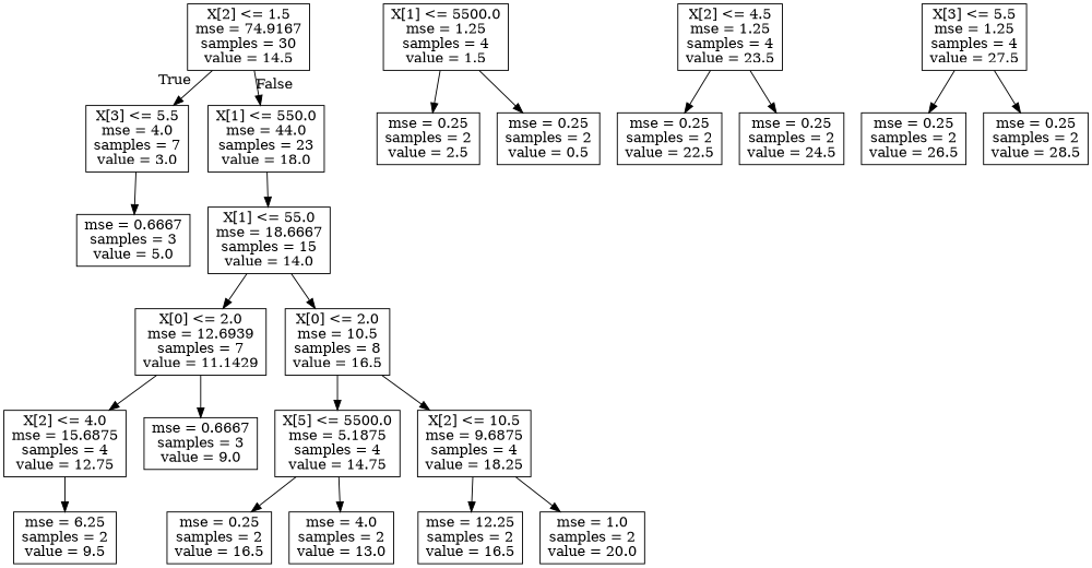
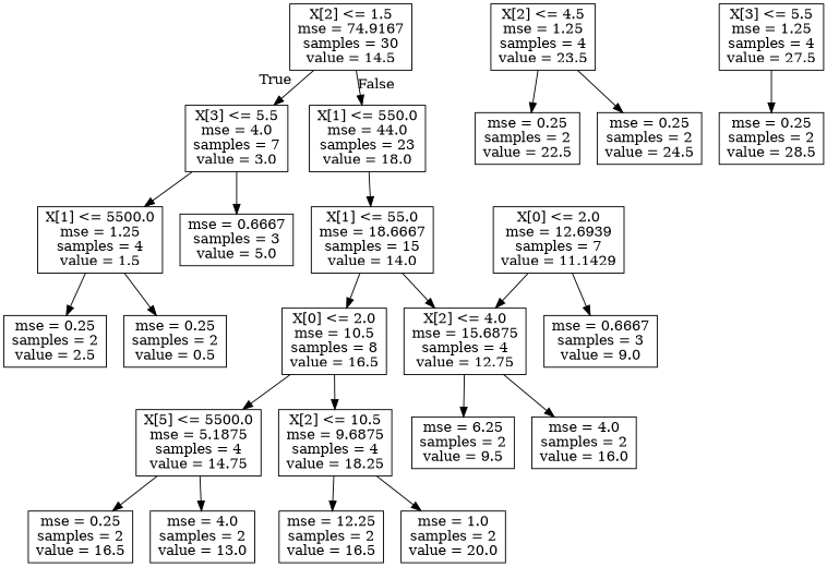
  digraph {
    node [shape=box]
    n1 [label="X[2] <= 1.5\nmse = 74.9167\nsamples = 30\nvalue = 14.5"]
    n2 [label="X[3] <= 5.5\nmse = 4.0\nsamples = 7\nvalue = 3.0"]
    n3 [label="X[1] <= 550.0\nmse = 44.0\nsamples = 23\nvalue = 18.0"]
    n4 [label="X[1] <= 5500.0\nmse = 1.25\nsamples = 4\nvalue = 1.5"]
    n5 [label="mse = 0.6667\nsamples = 3\nvalue = 5.0"]
    n6 [label="X[1] <= 55.0\nmse = 18.6667\nsamples = 15\nvalue = 14.0"]
    n7 [label="mse = 0.25\nsamples = 2\nvalue = 2.5"]
    n8 [label="mse = 0.25\nsamples = 2\nvalue = 0.5"]
    n9 [label="X[0] <= 2.0\nmse = 12.6939\nsamples = 7\nvalue = 11.1429"]
    n10 [label="X[0] <= 2.0\nmse = 10.5\nsamples = 8\nvalue = 16.5"]
    n11 [label="X[2] <= 4.0\nmse = 15.6875\nsamples = 4\nvalue = 12.75"]
    n12 [label="mse = 0.6667\nsamples = 3\nvalue = 9.0"]
    n13 [label="X[5] <= 5500.0\nmse = 5.1875\nsamples = 4\nvalue = 14.75"]
    n14 [label="X[2] <= 10.5\nmse = 9.6875\nsamples = 4\nvalue = 18.25"]
    n15 [label="mse = 6.25\nsamples = 2\nvalue = 9.5"]
+   n16 [label="mse = 4.0\nsamples = 2\nvalue = 16.0"]
    n17 [label="mse = 0.25\nsamples = 2\nvalue = 16.5"]
    n18 [label="mse = 4.0\nsamples = 2\nvalue = 13.0"]
    n19 [label="mse = 12.25\nsamples = 2\nvalue = 16.5"]
    n20 [label="mse = 1.0\nsamples = 2\nvalue = 20.0"]
    n21 [label="X[2] <= 4.5\nmse = 1.25\nsamples = 4\nvalue = 23.5"]
    n22 [label="mse = 0.25\nsamples = 2\nvalue = 22.5"]
    n23 [label="mse = 0.25\nsamples = 2\nvalue = 24.5"]
    n24 [label="X[3] <= 5.5\nmse = 1.25\nsamples = 4\nvalue = 27.5"]
-   n25 [label="mse = 0.25\nsamples = 2\nvalue = 26.5"]
    n26 [label="mse = 0.25\nsamples = 2\nvalue = 28.5"]
    n1 -> n2 [headlabel=True labelangle=45 labeldistance=2.5]
    n1 -> n3 [headlabel=False labelangle=-45 labeldistance=2.5]
+   n2 -> n4
    n2 -> n5
    n3 -> n6
    n4 -> n7
    n4 -> n8
-   n6 -> n9
+   n6 -> n11
    n6 -> n10
    n9 -> n11
    n9 -> n12
    n10 -> n13
    n10 -> n14
    n11 -> n15
+   n11 -> n16
    n13 -> n17
    n13 -> n18
    n14 -> n19
    n14 -> n20
    n21 -> n22
    n21 -> n23
-   n24 -> n25
    n24 -> n26
  }
